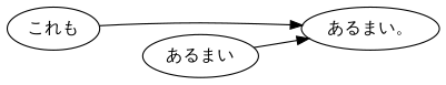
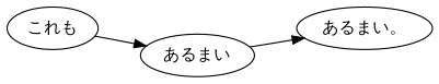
  digraph {
    fontname=Merriweather
    rankdir=LR
    node [fontname=Merriweather]
    edge [fontname=Merriweather]
    n1 [label="これも"]
    n2 [label="あるまい。"]
    n3 [label="あるまい"]
-   n1 -> n2
+   n1 -> n3
    n3 -> n2
  }
